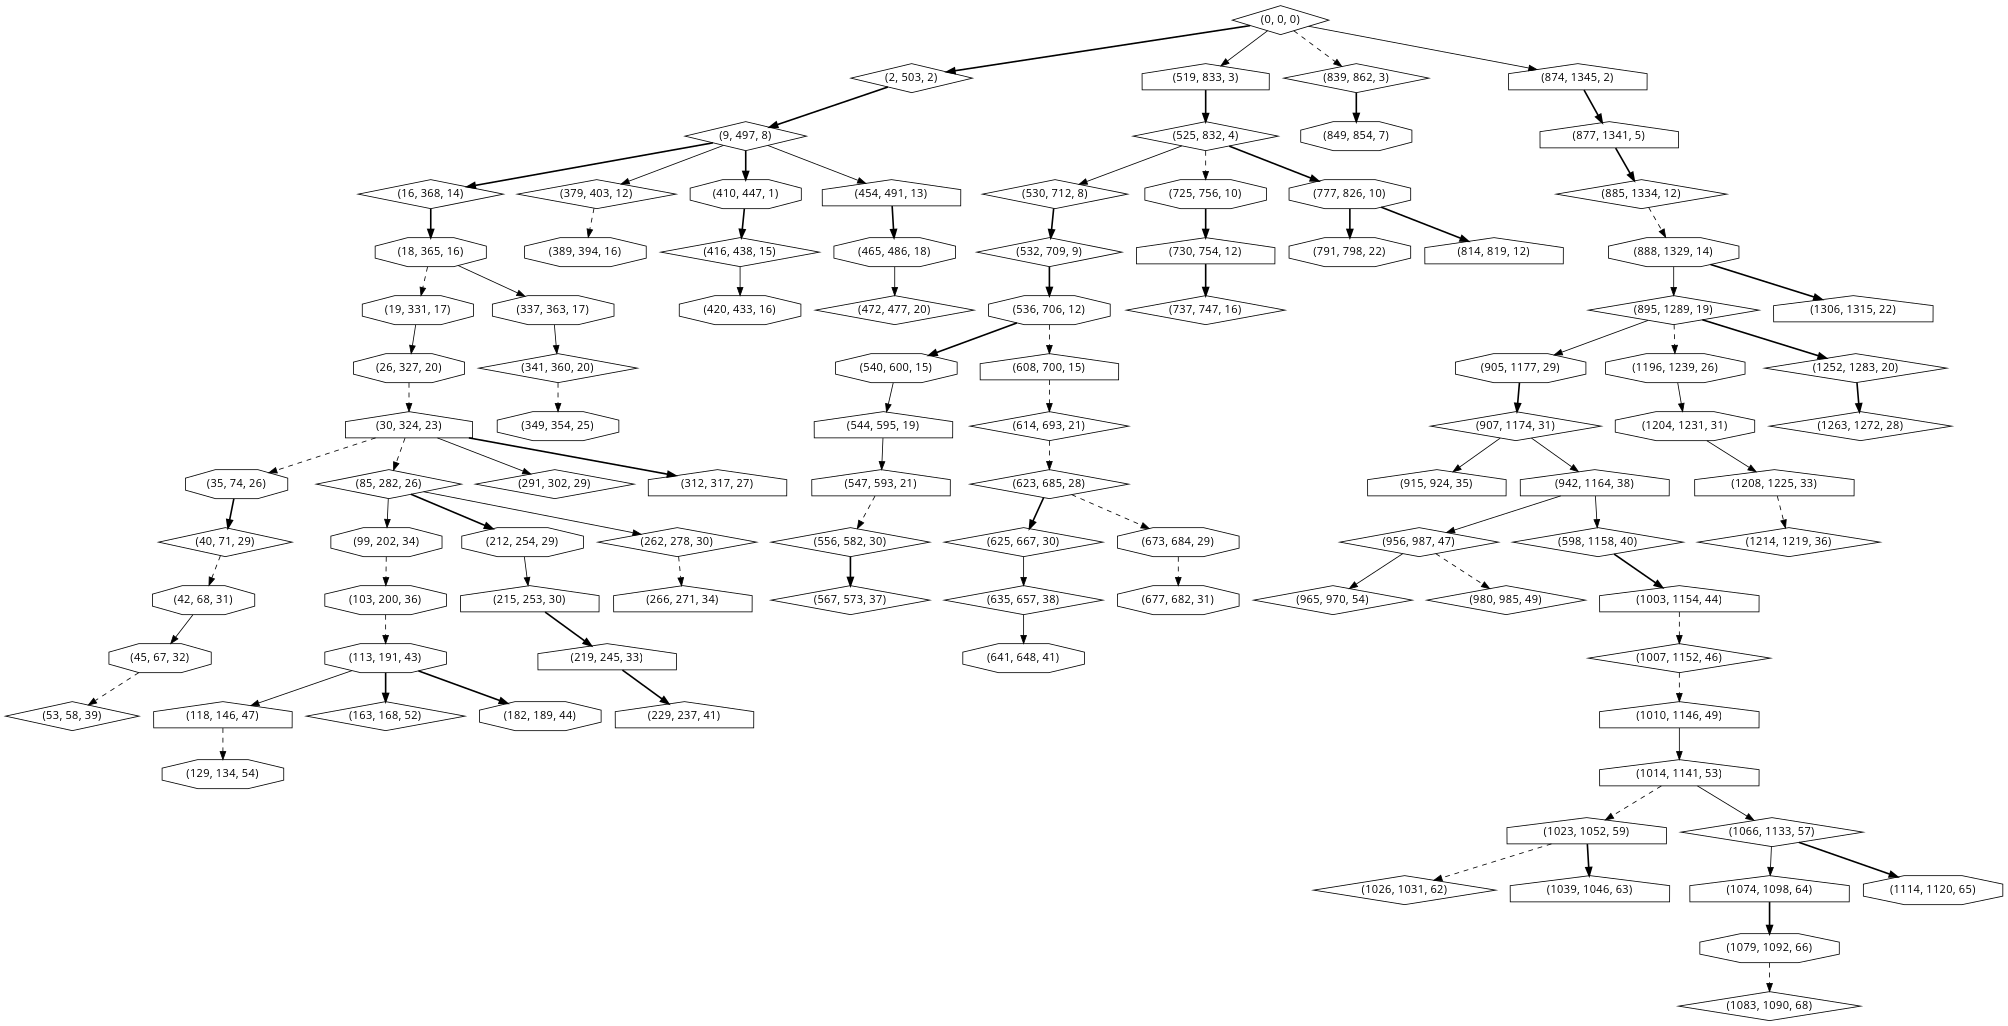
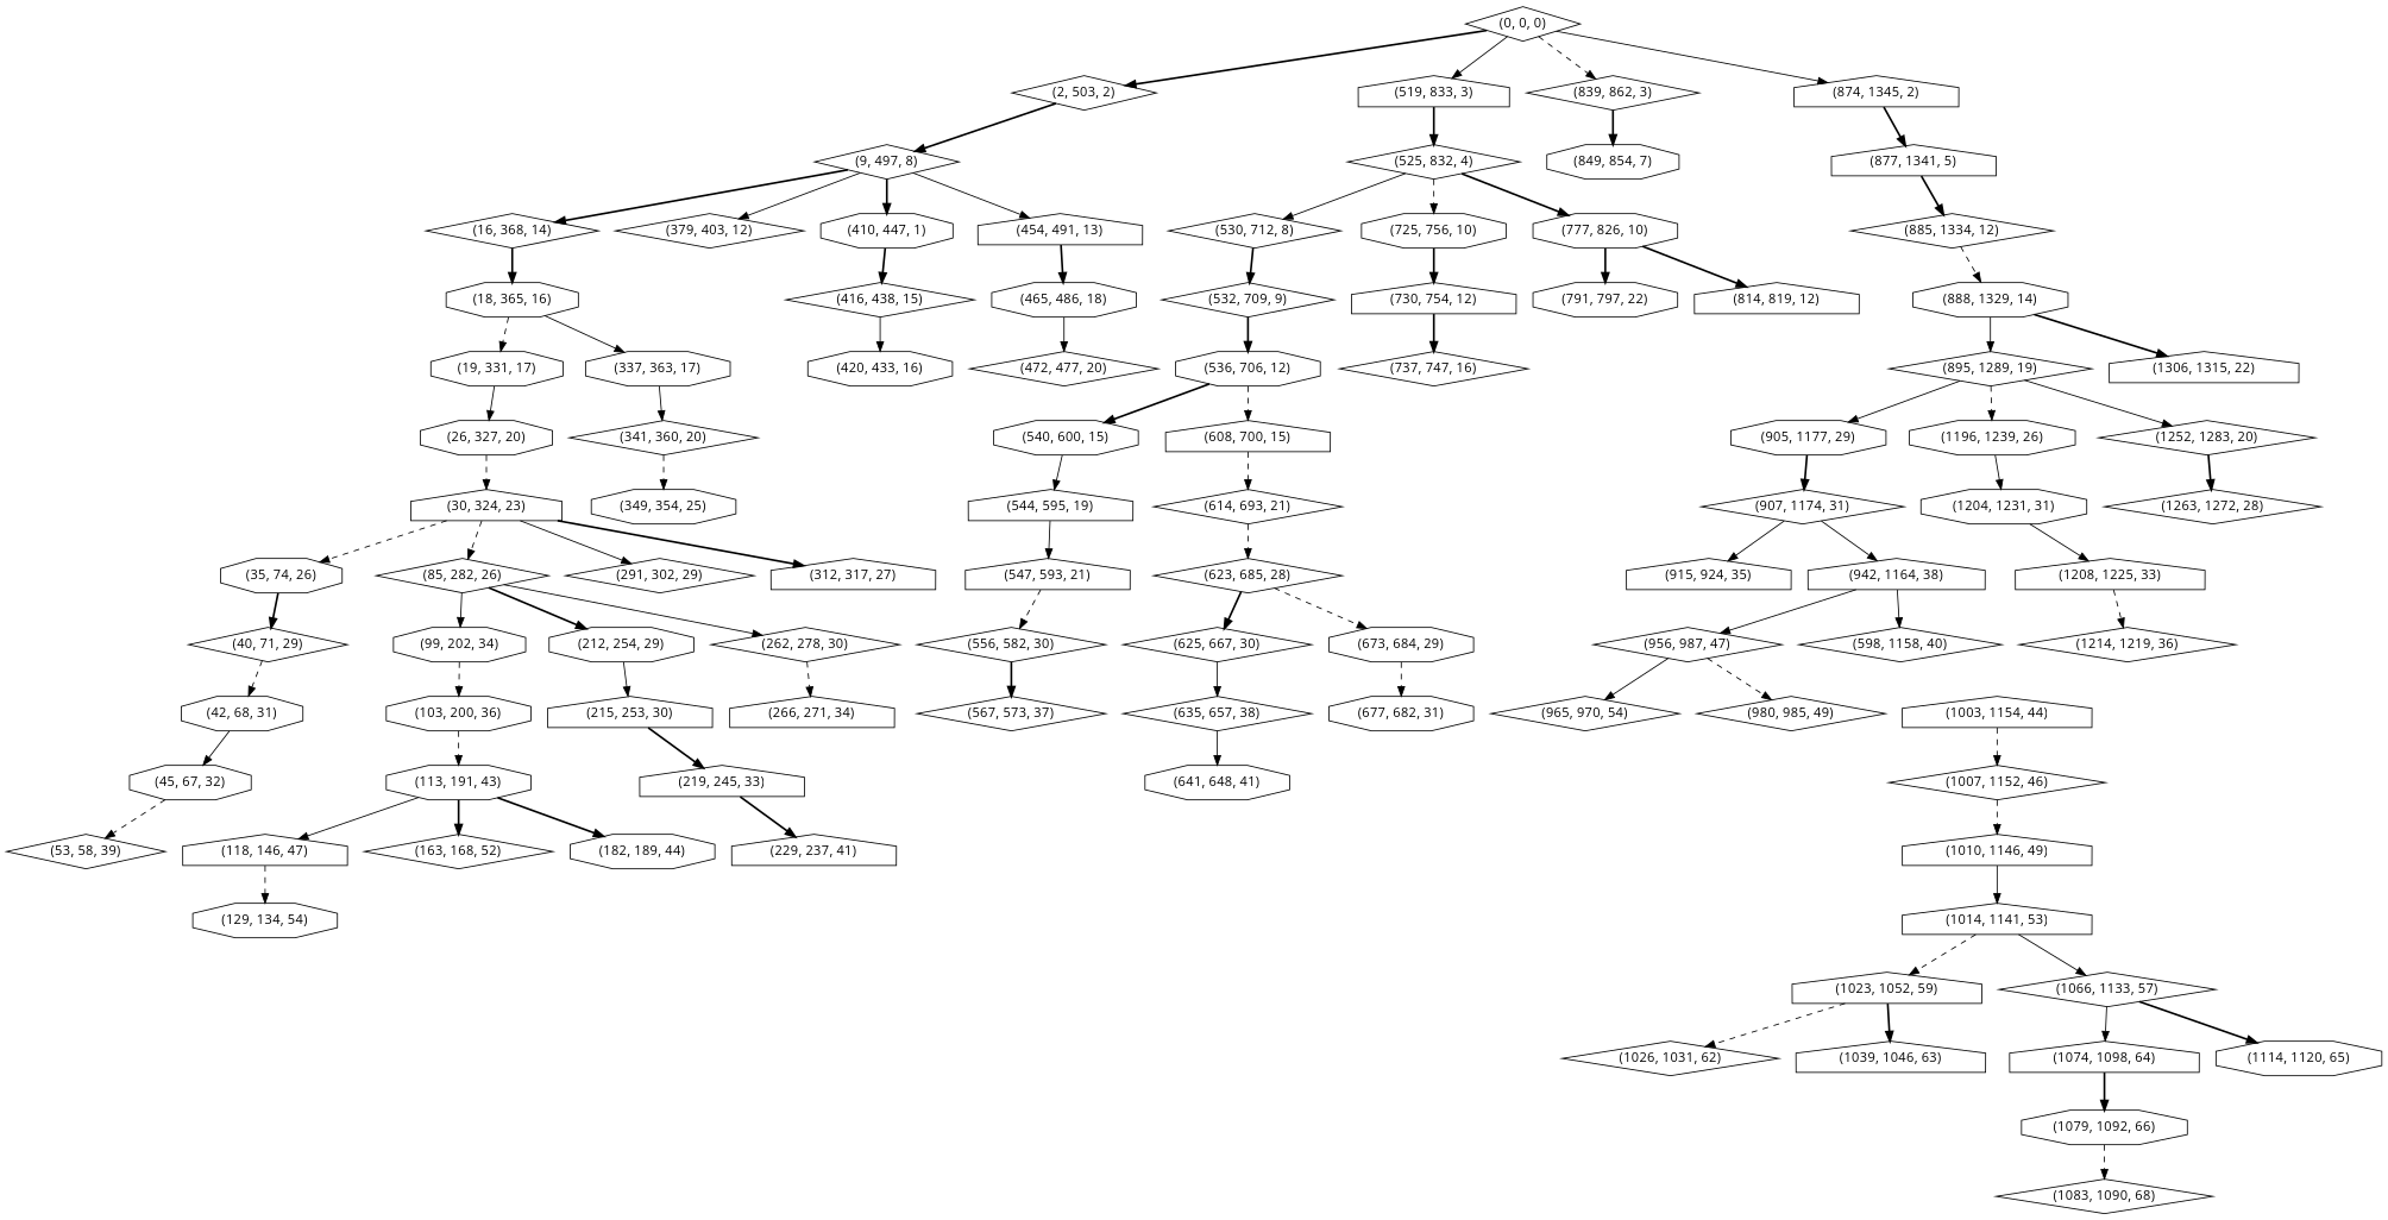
  digraph {
    fontname="Open Sans"
    node [fontname="Open Sans" shape=diamond]
    edge [fontname="Open Sans" style=bold]
    "(0, 0, 0)"
    "(2, 503, 2)"
    "(519, 833, 3)" [shape=house]
    "(839, 862, 3)"
    "(874, 1345, 2)" [shape=house]
    "(9, 497, 8)"
    "(525, 832, 4)"
    "(849, 854, 7)" [shape=octagon]
    "(877, 1341, 5)" [shape=house]
    "(16, 368, 14)"
    "(379, 403, 12)"
    n12 [label="(410, 447, 1)" shape=octagon]
    "(454, 491, 13)" [shape=house]
    "(18, 365, 16)" [shape=octagon]
-   "(389, 394, 16)" [shape=octagon]
    "(416, 438, 15)"
    "(465, 486, 18)" [shape=octagon]
    "(19, 331, 17)" [shape=octagon]
    "(337, 363, 17)" [shape=octagon]
    "(26, 327, 20)" [shape=octagon]
    "(341, 360, 20)"
    "(30, 324, 23)" [shape=house]
    "(35, 74, 26)" [shape=octagon]
    "(85, 282, 26)"
    "(291, 302, 29)"
    "(312, 317, 27)" [shape=house]
    "(40, 71, 29)"
    "(99, 202, 34)" [shape=octagon]
    "(212, 254, 29)" [shape=octagon]
    "(262, 278, 30)"
    "(42, 68, 31)" [shape=octagon]
    "(45, 67, 32)" [shape=octagon]
    "(53, 58, 39)"
    "(103, 200, 36)" [shape=octagon]
    "(215, 253, 30)" [shape=house]
    "(266, 271, 34)" [shape=house]
    "(113, 191, 43)" [shape=octagon]
    "(118, 146, 47)" [shape=house]
    "(163, 168, 52)"
    "(182, 189, 44)" [shape=octagon]
    "(129, 134, 54)" [shape=octagon]
    "(219, 245, 33)" [shape=house]
    "(229, 237, 41)" [shape=house]
    "(349, 354, 25)" [shape=octagon]
    "(420, 433, 16)" [shape=octagon]
    "(472, 477, 20)"
    "(530, 712, 8)"
    "(725, 756, 10)" [shape=octagon]
    "(777, 826, 10)" [shape=octagon]
    "(532, 709, 9)"
    "(730, 754, 12)" [shape=house]
-   "(791, 798, 22)" [shape=octagon]
+   "(791, 798, 22)" [shape=octagon label="(791, 797, 22)"]
    "(814, 819, 12)" [shape=house]
    "(536, 706, 12)" [shape=octagon]
    "(540, 600, 15)" [shape=octagon]
    "(608, 700, 15)" [shape=house]
    "(544, 595, 19)" [shape=house]
    "(614, 693, 21)"
    "(547, 593, 21)" [shape=house]
    "(556, 582, 30)"
    "(567, 573, 37)"
    "(623, 685, 28)"
    "(625, 667, 30)"
    "(673, 684, 29)" [shape=octagon]
    "(635, 657, 38)"
    "(677, 682, 31)" [shape=octagon]
    "(641, 648, 41)" [shape=octagon]
    "(737, 747, 16)"
    "(885, 1334, 12)"
    "(888, 1329, 14)" [shape=octagon]
    "(895, 1289, 19)"
    "(1306, 1315, 22)" [shape=house]
    "(905, 1177, 29)" [shape=octagon]
    "(1196, 1239, 26)" [shape=octagon]
    "(1252, 1283, 20)"
    "(907, 1174, 31)"
    "(1204, 1231, 31)" [shape=octagon]
    "(1263, 1272, 28)"
    "(915, 924, 35)" [shape=house]
    "(942, 1164, 38)" [shape=house]
    "(956, 987, 47)"
    n82 [label="(598, 1158, 40)"]
    "(965, 970, 54)"
    "(980, 985, 49)"
    "(1003, 1154, 44)" [shape=house]
    "(1007, 1152, 46)"
    "(1010, 1146, 49)" [shape=house]
    "(1014, 1141, 53)" [shape=house]
    "(1023, 1052, 59)" [shape=house]
    "(1066, 1133, 57)"
    "(1026, 1031, 62)"
    "(1039, 1046, 63)" [shape=house]
    "(1074, 1098, 64)" [shape=house]
    "(1114, 1120, 65)" [shape=octagon]
    "(1079, 1092, 66)" [shape=octagon]
    "(1083, 1090, 68)"
    "(1208, 1225, 33)" [shape=house]
    "(1214, 1219, 36)"
    "(0, 0, 0)" -> "(2, 503, 2)"
    "(0, 0, 0)" -> "(519, 833, 3)" [style=solid]
    "(0, 0, 0)" -> "(839, 862, 3)" [style=dashed]
    "(0, 0, 0)" -> "(874, 1345, 2)" [style=solid]
    "(2, 503, 2)" -> "(9, 497, 8)"
    "(519, 833, 3)" -> "(525, 832, 4)"
    "(839, 862, 3)" -> "(849, 854, 7)"
    "(874, 1345, 2)" -> "(877, 1341, 5)"
    "(9, 497, 8)" -> "(16, 368, 14)"
    "(9, 497, 8)" -> "(379, 403, 12)" [style=solid]
    "(9, 497, 8)" -> n12
    "(9, 497, 8)" -> "(454, 491, 13)" [style=solid]
    "(525, 832, 4)" -> "(530, 712, 8)" [style=solid]
    "(525, 832, 4)" -> "(725, 756, 10)" [style=dashed]
    "(525, 832, 4)" -> "(777, 826, 10)"
    "(877, 1341, 5)" -> "(885, 1334, 12)"
    "(16, 368, 14)" -> "(18, 365, 16)"
-   "(379, 403, 12)" -> "(389, 394, 16)" [style=dashed]
    n12 -> "(416, 438, 15)"
    "(454, 491, 13)" -> "(465, 486, 18)"
    "(18, 365, 16)" -> "(19, 331, 17)" [style=dashed]
    "(18, 365, 16)" -> "(337, 363, 17)" [style=solid]
    "(416, 438, 15)" -> "(420, 433, 16)" [style=solid]
    "(465, 486, 18)" -> "(472, 477, 20)" [style=solid]
    "(19, 331, 17)" -> "(26, 327, 20)" [style=solid]
    "(337, 363, 17)" -> "(341, 360, 20)" [style=solid]
    "(26, 327, 20)" -> "(30, 324, 23)" [style=dashed]
    "(341, 360, 20)" -> "(349, 354, 25)" [style=dashed]
    "(30, 324, 23)" -> "(35, 74, 26)" [style=dashed]
    "(30, 324, 23)" -> "(85, 282, 26)" [style=dashed]
    "(30, 324, 23)" -> "(291, 302, 29)" [style=solid]
    "(30, 324, 23)" -> "(312, 317, 27)"
    "(35, 74, 26)" -> "(40, 71, 29)"
    "(85, 282, 26)" -> "(99, 202, 34)" [style=solid]
    "(85, 282, 26)" -> "(212, 254, 29)"
    "(85, 282, 26)" -> "(262, 278, 30)" [style=solid]
    "(40, 71, 29)" -> "(42, 68, 31)" [style=dashed]
    "(99, 202, 34)" -> "(103, 200, 36)" [style=dashed]
    "(212, 254, 29)" -> "(215, 253, 30)" [style=solid]
    "(262, 278, 30)" -> "(266, 271, 34)" [style=dashed]
    "(42, 68, 31)" -> "(45, 67, 32)" [style=solid]
    "(45, 67, 32)" -> "(53, 58, 39)" [style=dashed]
    "(103, 200, 36)" -> "(113, 191, 43)" [style=dashed]
    "(215, 253, 30)" -> "(219, 245, 33)"
    "(113, 191, 43)" -> "(118, 146, 47)" [style=solid]
    "(113, 191, 43)" -> "(163, 168, 52)"
    "(113, 191, 43)" -> "(182, 189, 44)"
    "(118, 146, 47)" -> "(129, 134, 54)" [style=dashed]
    "(219, 245, 33)" -> "(229, 237, 41)"
    "(530, 712, 8)" -> "(532, 709, 9)"
    "(725, 756, 10)" -> "(730, 754, 12)"
    "(777, 826, 10)" -> "(791, 798, 22)"
    "(777, 826, 10)" -> "(814, 819, 12)"
    "(532, 709, 9)" -> "(536, 706, 12)"
    "(730, 754, 12)" -> "(737, 747, 16)"
    "(536, 706, 12)" -> "(540, 600, 15)"
    "(536, 706, 12)" -> "(608, 700, 15)" [style=dashed]
    "(540, 600, 15)" -> "(544, 595, 19)" [style=solid]
    "(608, 700, 15)" -> "(614, 693, 21)" [style=dashed]
    "(544, 595, 19)" -> "(547, 593, 21)" [style=solid]
    "(614, 693, 21)" -> "(623, 685, 28)" [style=dashed]
    "(547, 593, 21)" -> "(556, 582, 30)" [style=dashed]
    "(556, 582, 30)" -> "(567, 573, 37)"
    "(623, 685, 28)" -> "(625, 667, 30)"
    "(623, 685, 28)" -> "(673, 684, 29)" [style=dashed]
    "(625, 667, 30)" -> "(635, 657, 38)" [style=solid]
    "(673, 684, 29)" -> "(677, 682, 31)" [style=dashed]
    "(635, 657, 38)" -> "(641, 648, 41)" [style=solid]
    "(885, 1334, 12)" -> "(888, 1329, 14)" [style=dashed]
    "(888, 1329, 14)" -> "(895, 1289, 19)" [style=solid]
    "(888, 1329, 14)" -> "(1306, 1315, 22)"
    "(895, 1289, 19)" -> "(905, 1177, 29)" [style=solid]
    "(895, 1289, 19)" -> "(1196, 1239, 26)" [style=dashed]
-   "(895, 1289, 19)" -> "(1252, 1283, 20)"
+   "(895, 1289, 19)" -> "(1252, 1283, 20)" [style=solid]
    "(905, 1177, 29)" -> "(907, 1174, 31)"
    "(1196, 1239, 26)" -> "(1204, 1231, 31)" [style=solid]
    "(1252, 1283, 20)" -> "(1263, 1272, 28)"
    "(907, 1174, 31)" -> "(915, 924, 35)" [style=solid]
    "(907, 1174, 31)" -> "(942, 1164, 38)" [style=solid]
    "(1204, 1231, 31)" -> "(1208, 1225, 33)" [style=solid]
    "(942, 1164, 38)" -> "(956, 987, 47)" [style=solid]
    "(942, 1164, 38)" -> n82 [style=solid]
    "(956, 987, 47)" -> "(965, 970, 54)" [style=solid]
    "(956, 987, 47)" -> "(980, 985, 49)" [style=dashed]
-   n82 -> "(1003, 1154, 44)"
    "(1003, 1154, 44)" -> "(1007, 1152, 46)" [style=dashed]
    "(1007, 1152, 46)" -> "(1010, 1146, 49)" [style=dashed]
    "(1010, 1146, 49)" -> "(1014, 1141, 53)" [style=solid]
    "(1014, 1141, 53)" -> "(1023, 1052, 59)" [style=dashed]
    "(1014, 1141, 53)" -> "(1066, 1133, 57)" [style=solid]
    "(1023, 1052, 59)" -> "(1026, 1031, 62)" [style=dashed]
    "(1023, 1052, 59)" -> "(1039, 1046, 63)"
    "(1066, 1133, 57)" -> "(1074, 1098, 64)" [style=solid]
    "(1066, 1133, 57)" -> "(1114, 1120, 65)"
    "(1074, 1098, 64)" -> "(1079, 1092, 66)"
    "(1079, 1092, 66)" -> "(1083, 1090, 68)" [style=dashed]
    "(1208, 1225, 33)" -> "(1214, 1219, 36)" [style=dashed]
  }
